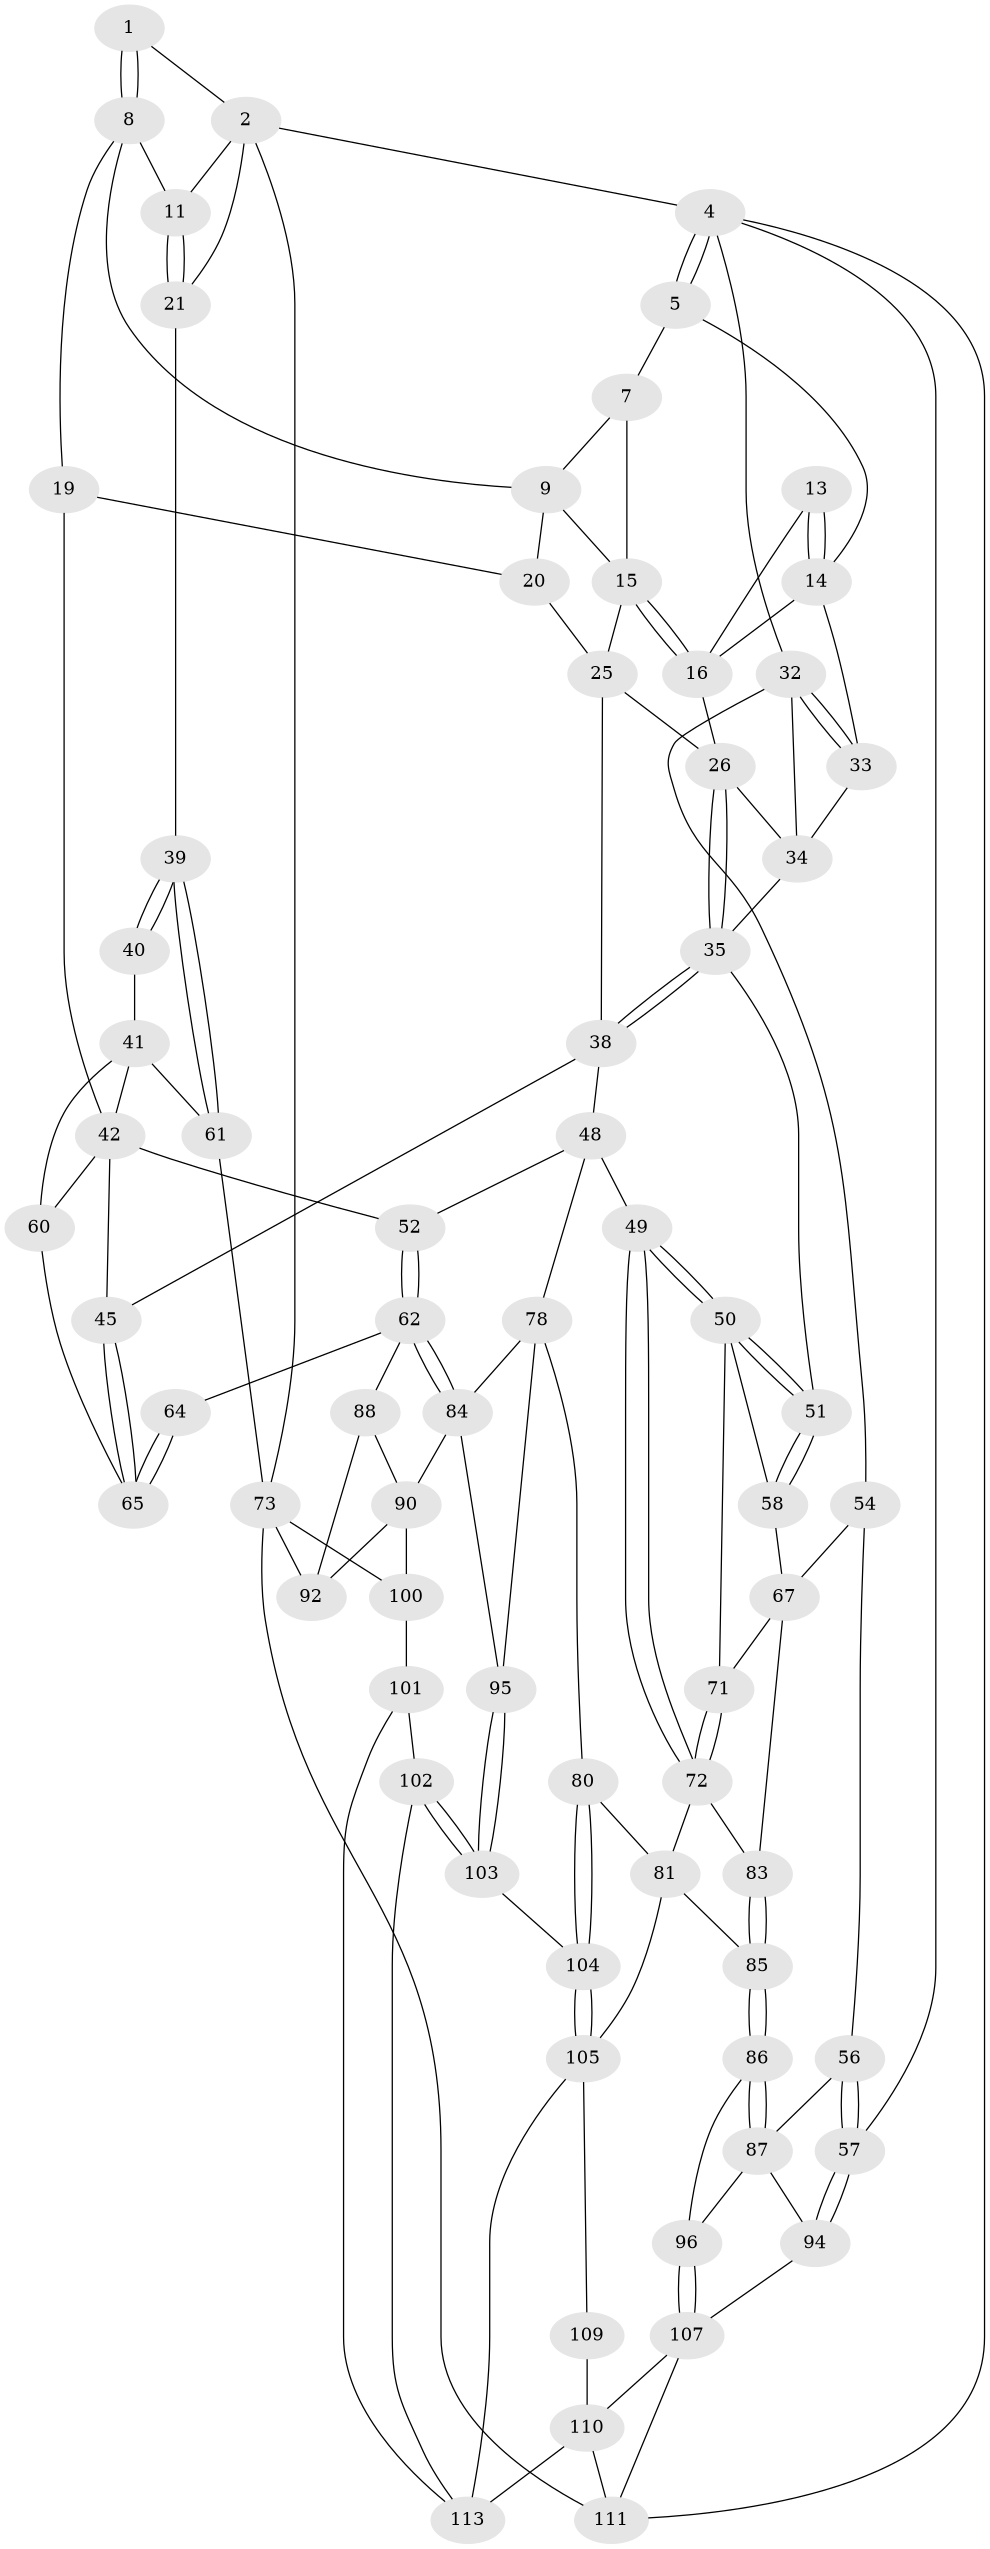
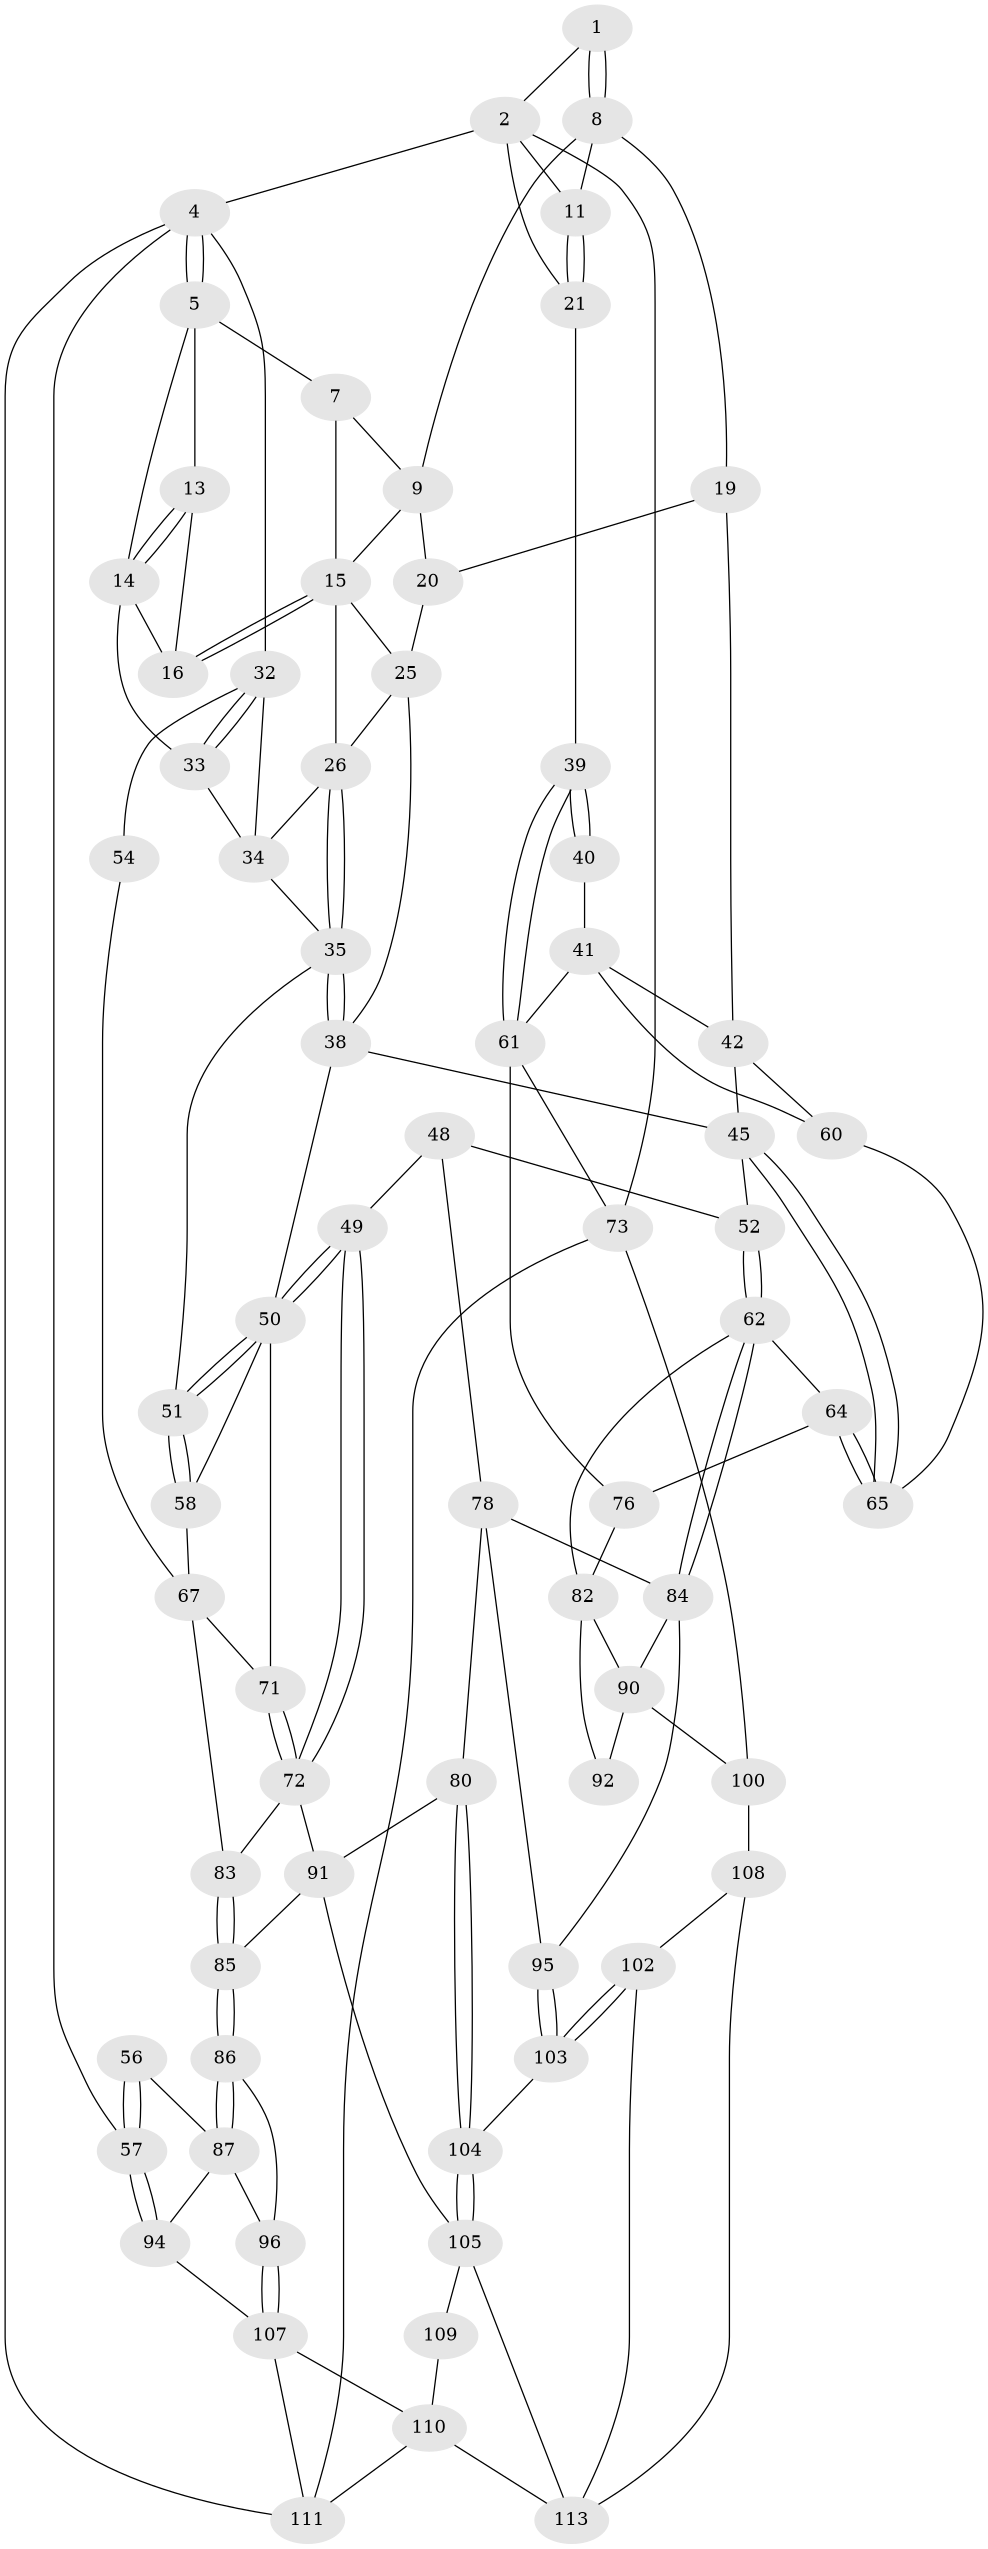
  graph {
    node [color=gray90 style=filled]
    2 [super="+3"]
    1
    8 [super="+12"]
    4 [super="+31"]
    11
    21 [super="+22"]
    73 [super="+74"]
    9 [super="+17"]
    19 [super="+24"]
    5 [super="+6"]
    32 [super="+43"]
    57
    111
    39
    92
    100 [super="+117"]
    7 [super="+10"]
    13
    14 [super="+30"]
    33
    34 [super="+37"]
    54 [super="+55"]
    94
    15 [super="+18"]
    16 [super="+28"]
    20
    25 [super="+29"]
    42 [super="+44"]
    26 [super="+27"]
    38 [super="+47"]
    35 [super="+36"]
    45 [super="+46"]
    60
    40
    61 [super="+75"]
    41 [super="+59"]
    48 [super="+53"]
    51
    56
    67 [super="+68"]
    58 [super="+66"]
    52
    65 [super="+70"]
    49
    78 [super="+79"]
+   76
    62 [super="+63"]
    50 [super="+69"]
    72 [super="+82"]
    84 [super="+91"]
    80
    95
    71
    83
-   81 [super="+97"]
+   81 [super="+97" label=91]
    64 [super="+77"]
-   88 [super="+89"]
+   88 [super="+89" label=82]
    87 [super="+93"]
    96
    107 [super="+108"]
    90 [super="+99"]
    85 [super="+98"]
    105 [super="+114"]
-   101 [super="+118"]
+   101 [super="+118" label=108]
    104
    103 [super="+106"]
    86
    109
    113 [super="+116"]
    110 [super="+115"]
    102 [super="+112"]
    2 -- 4
    2 -- 11
    2 -- 21
    2 -- 73
    1 -- 2
    1 -- 8
    1 -- 8
    8 -- 11
    8 -- 9
    8 -- 19
    4 -- 5
    4 -- 5
    4 -- 32
    4 -- 57
    4 -- 111
    11 -- 21
    11 -- 21
    21 -- 39
    73 -- 111
-   73 -- 92
    73 -- 100
    9 -- 15
    9 -- 20
    19 -- 20
    19 -- 42
    5 -- 7
+   5 -- 13
    5 -- 14
    32 -- 33
    32 -- 33
    32 -- 34
    32 -- 54
    57 -- 94
    57 -- 94
    39 -- 40
    39 -- 40
    39 -- 61
    39 -- 61
    100 -- 101 [weight=2]
    7 -- 9
    7 -- 15
    13 -- 14
    13 -- 14
    13 -- 16
    14 -- 33
    14 -- 16
    33 -- 34
    34 -- 35
-   54 -- 56
    54 -- 67
    94 -- 107
    15 -- 16
    15 -- 16
    15 -- 25
-   16 -- 26
+   15 -- 26
    20 -- 25
    25 -- 26
    25 -- 38
    42 -- 45
    42 -- 60
    26 -- 34
    26 -- 35
    26 -- 35
    38 -- 45
-   38 -- 48
+   38 -- 50
    35 -- 38
    35 -- 38
    35 -- 51
-   42 -- 52
+   45 -- 52
    45 -- 65
    45 -- 65
    60 -- 65
    40 -- 41
    61 -- 73
+   61 -- 76
    41 -- 42
    41 -- 60
    41 -- 61
    48 -- 52
    48 -- 49
    48 -- 78
    51 -- 58
    51 -- 58
    56 -- 57
    56 -- 57
    56 -- 87
    67 -- 71
    67 -- 83
    58 -- 67
    52 -- 62
    52 -- 62
    49 -- 50
    49 -- 50
    49 -- 72
    49 -- 72
    78 -- 84
    78 -- 80
    78 -- 95
+   76 -- 88
    62 -- 84
    62 -- 84
    62 -- 64
    62 -- 88
    50 -- 51
    50 -- 51
    50 -- 58
    50 -- 71
    72 -- 83
    72 -- 81
    84 -- 95
    84 -- 90
    80 -- 81
    80 -- 104
    80 -- 104
    95 -- 103
    95 -- 103
    71 -- 72
    71 -- 72
    83 -- 85
    83 -- 85
    81 -- 85
    81 -- 105
    64 -- 65 [weight=2]
    64 -- 65
+   64 -- 76
    88 -- 92
    88 -- 90
    87 -- 94
    87 -- 96
    96 -- 107
    96 -- 107
    107 -- 111
    107 -- 110
    90 -- 92
    90 -- 100
    85 -- 86
    85 -- 86
    105 -- 109
    105 -- 113
    101 -- 113
    101 -- 102
    104 -- 105
    104 -- 105
    103 -- 104
    86 -- 87
    86 -- 87
    86 -- 96
    109 -- 110
    110 -- 111
    110 -- 113
    102 -- 103 [weight=2]
    102 -- 103
    102 -- 113
  }
